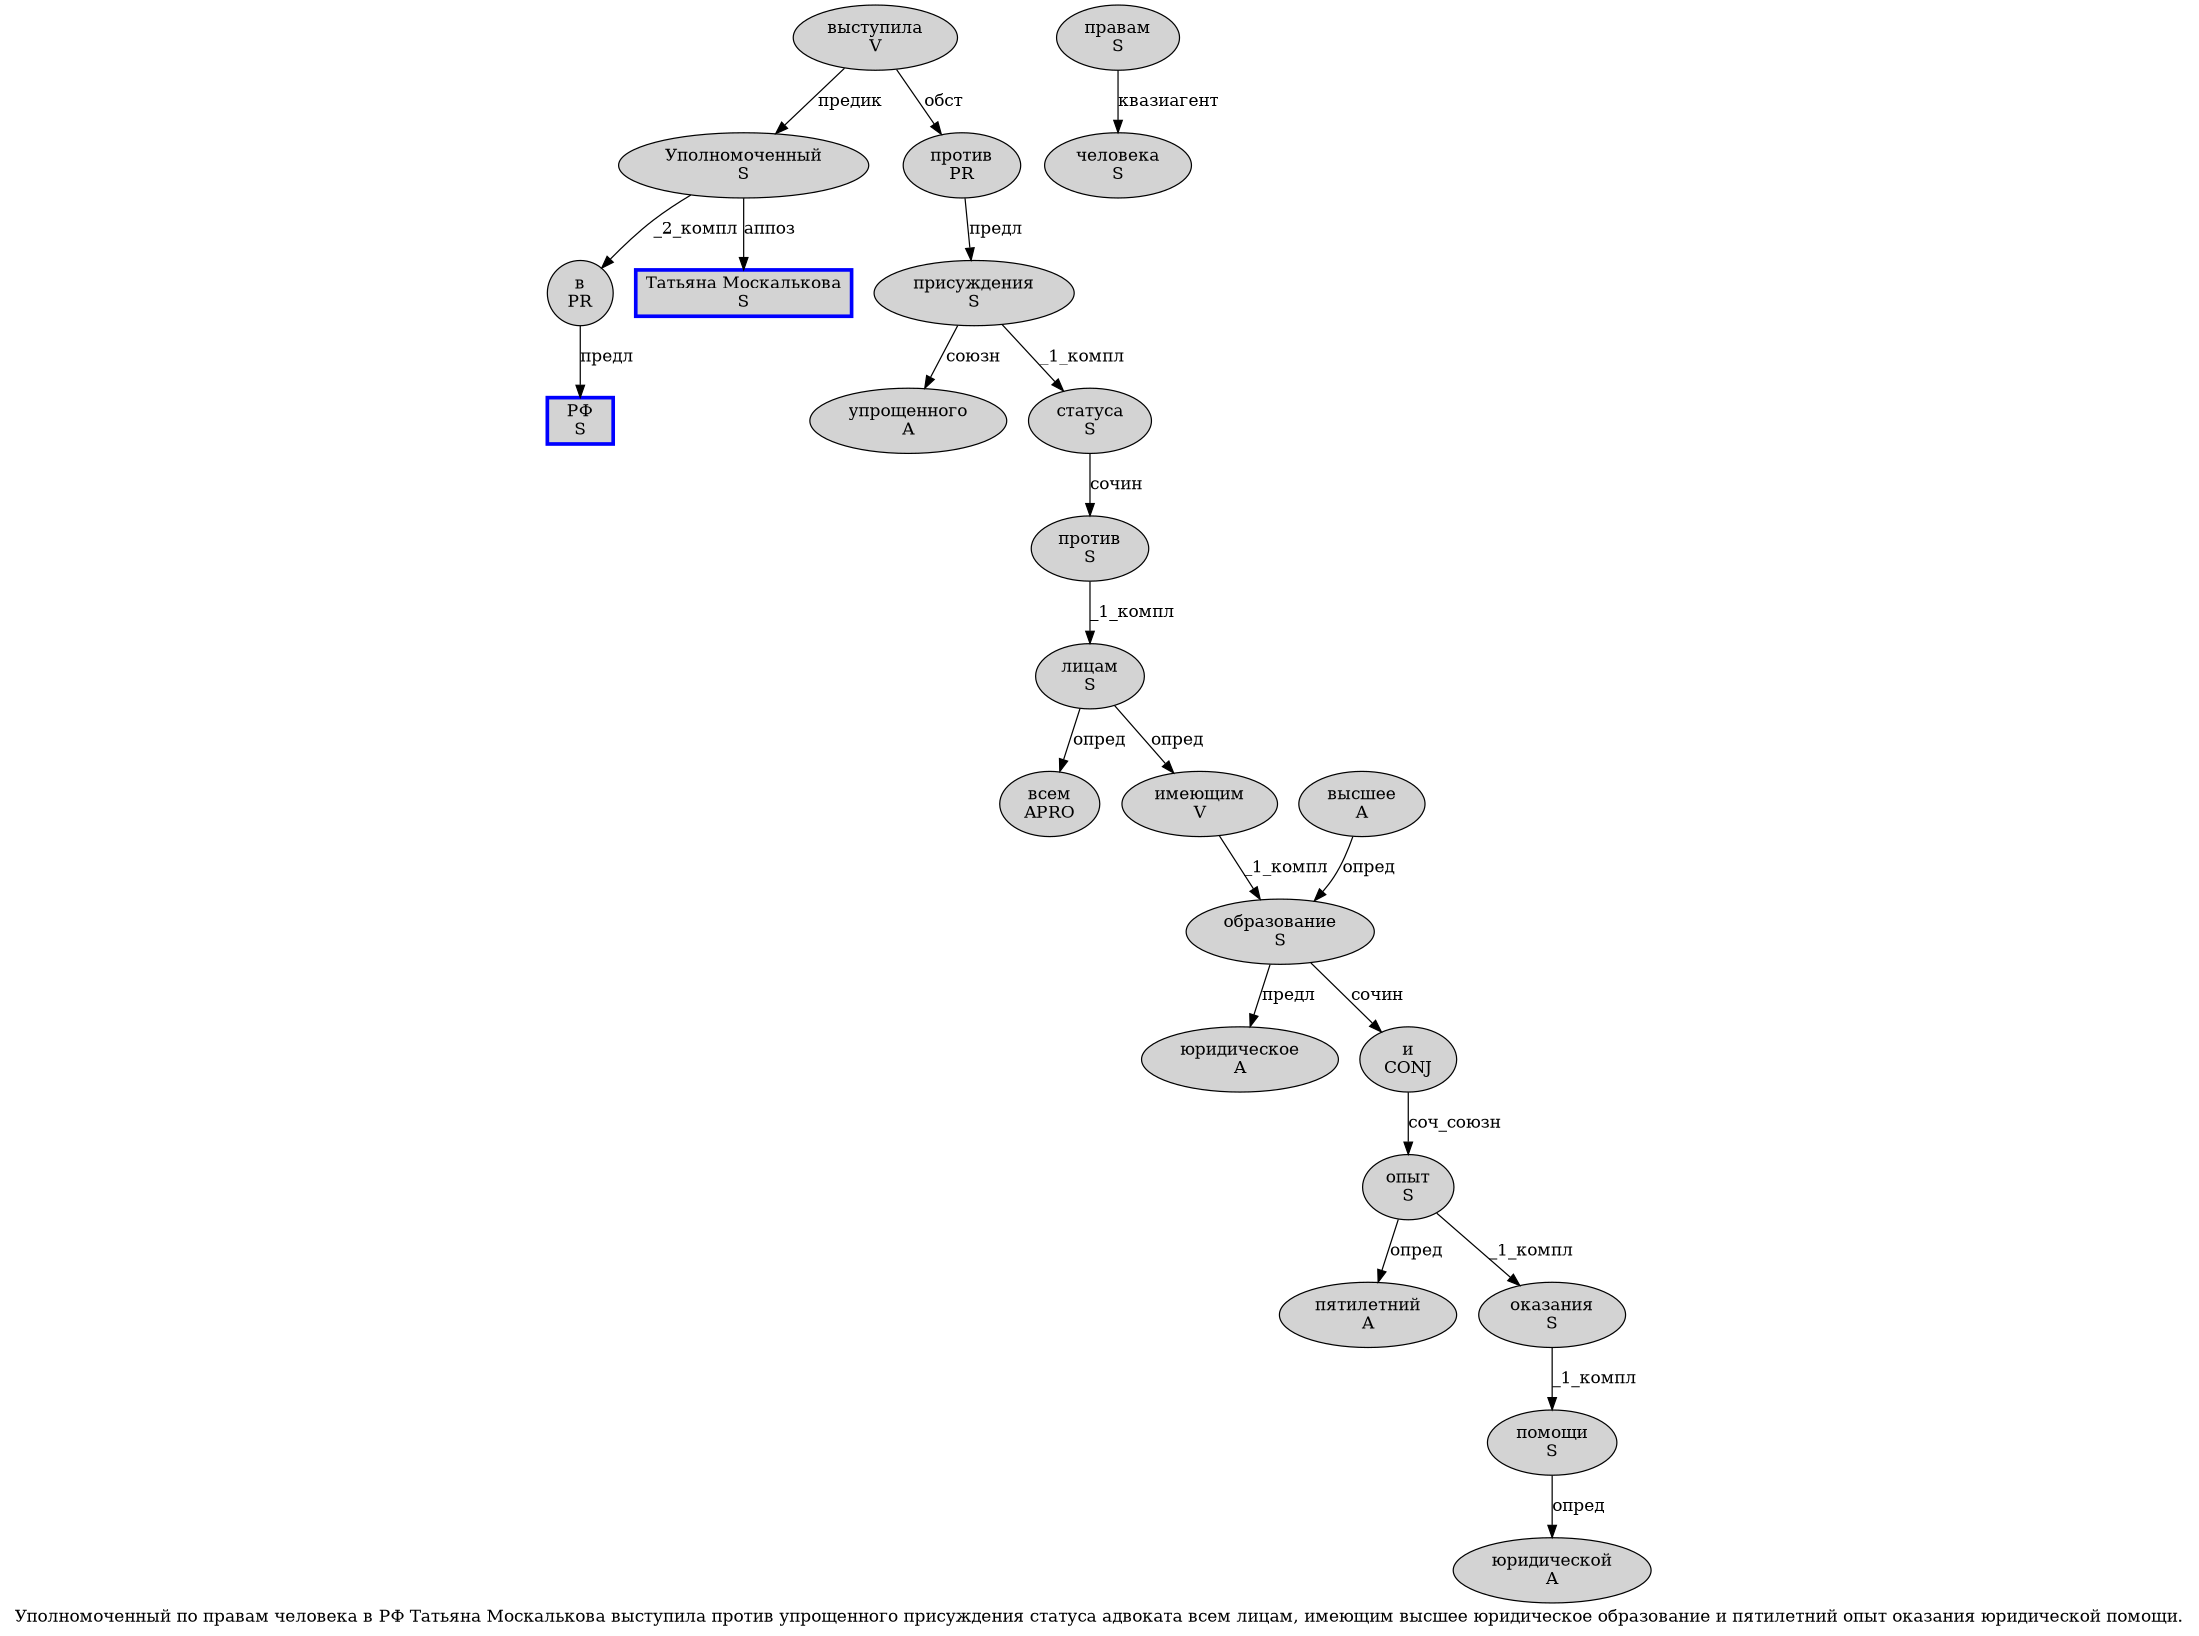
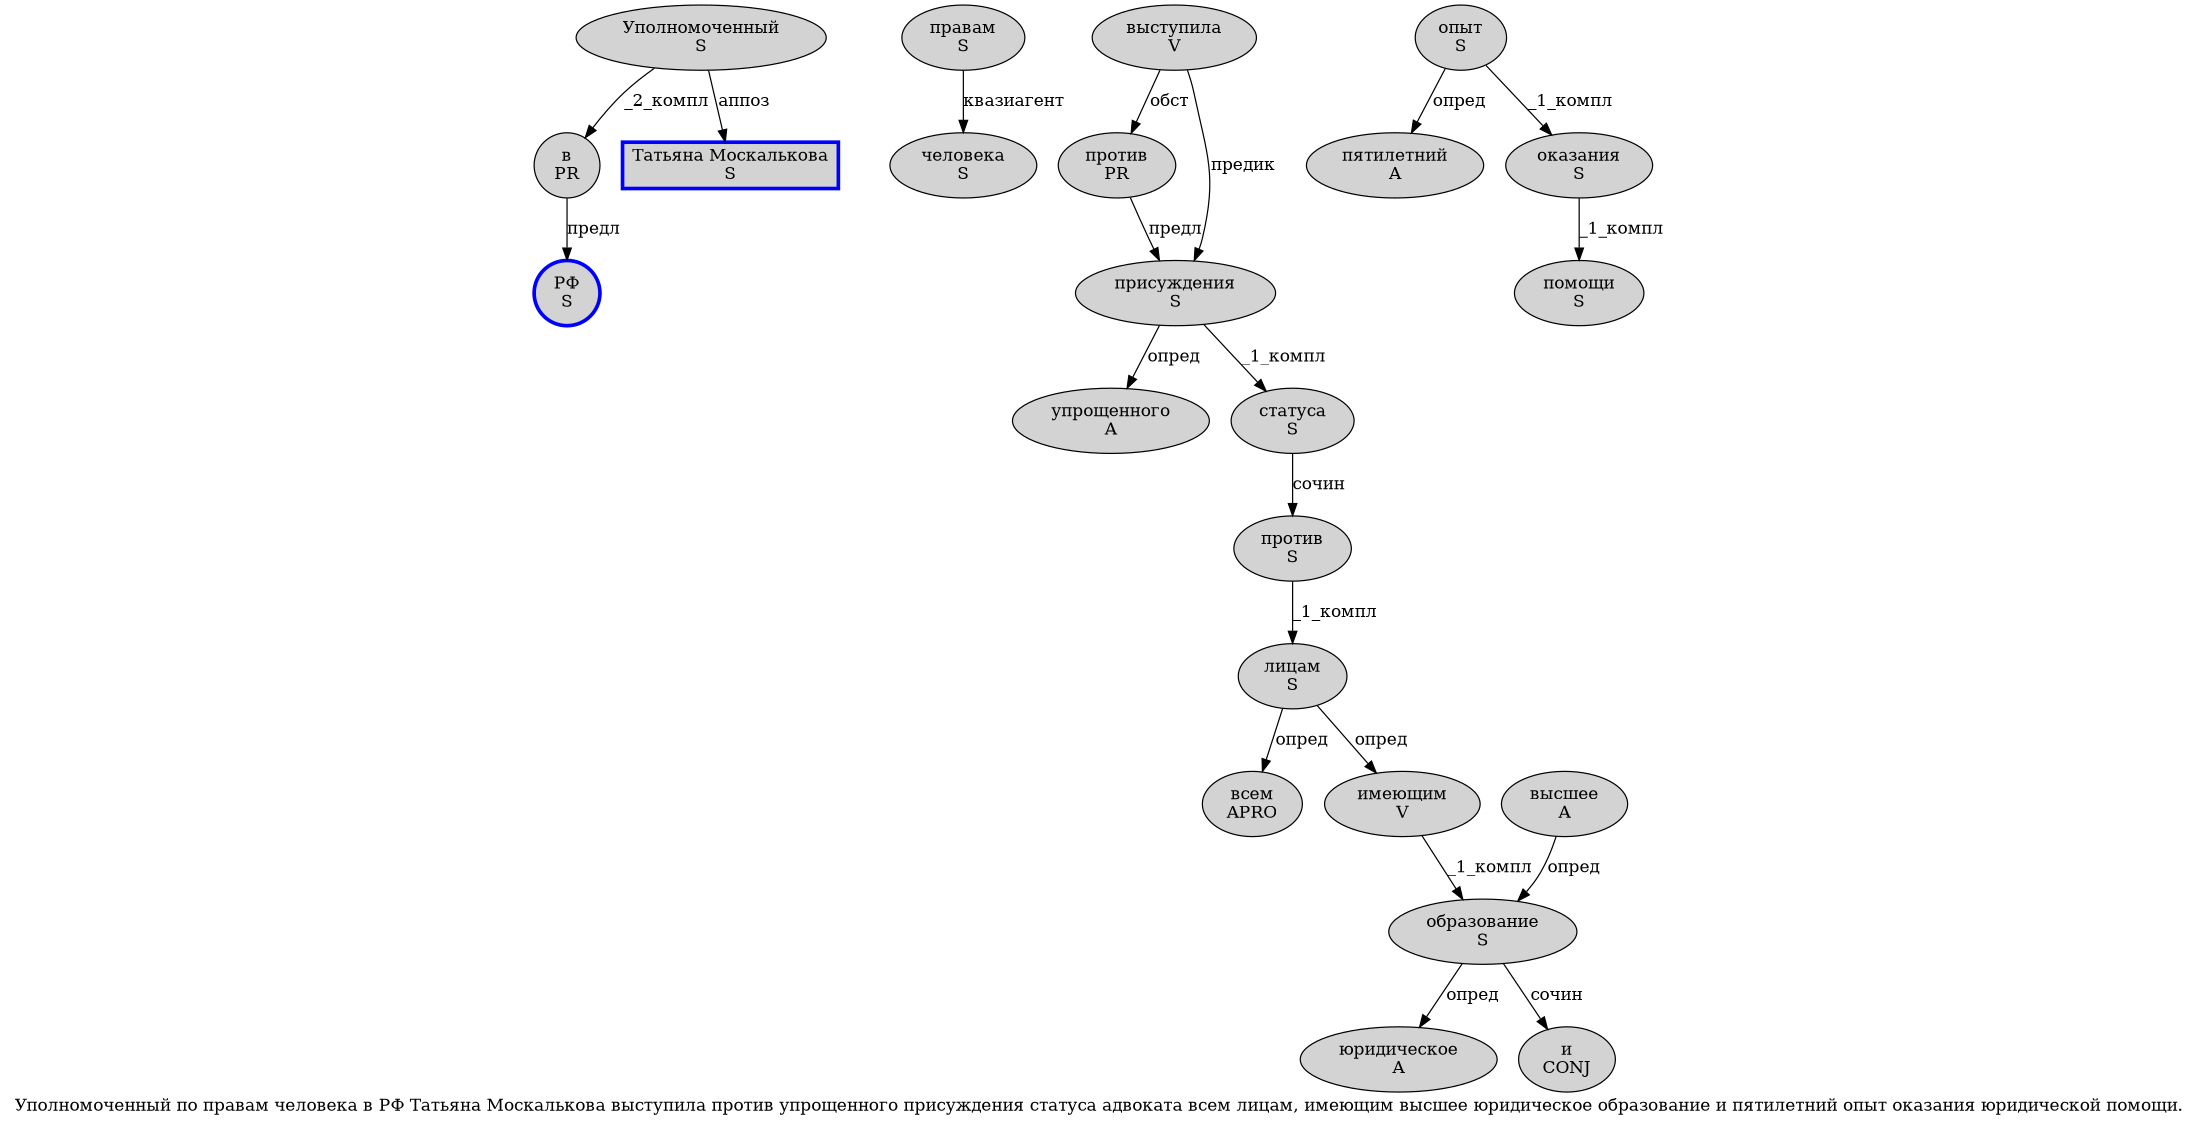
  digraph {
    label="Уполномоченный по правам человека в РФ Татьяна Москалькова выступила против упрощенного присуждения статуса адвоката всем лицам, имеющим высшее юридическое образование и пятилетний опыт оказания юридической помощи."
    node [fillcolor=lightgray penwidth=1 shape=ellipse style=filled]
    n1 [label="Уполномоченный\nS"]
    n2 [label="в\nPR"]
    n3 [color=blue label="Татьяна Москалькова\nS" penwidth=3 shape=box]
-   n4 [color=blue label="РФ\nS" penwidth=3 shape=box]
+   n4 [color=blue label="РФ\nS" penwidth=3]
    n5 [label="правам\nS"]
    n6 [label="человека\nS"]
    n7 [label="выступила\nV"]
    n8 [label="против\nPR"]
    n9 [label="присуждения\nS"]
    n10 [label="упрощенного\nA"]
    n11 [label="статуса\nS"]
    n12 [label="против\nS"]
    n13 [label="лицам\nS"]
    n14 [label="всем\nAPRO"]
    n15 [label="имеющим\nV"]
    n16 [label="образование\nS"]
    n17 [label="юридическое\nA"]
    n18 [label="и\nCONJ"]
    n19 [label="высшее\nA"]
    n20 [label="опыт\nS"]
    n21 [label="пятилетний\nA"]
    n22 [label="оказания\nS"]
    n23 [label="помощи\nS"]
-   n24 [label="юридической\nA"]
    n1 -> n2 [label="_2_компл"]
    n1 -> n3 [label="аппоз"]
    n2 -> n4 [label="предл"]
    n5 -> n6 [label="квазиагент"]
-   n7 -> n1 [label="предик"]
+   n7 -> n9 [label="предик"]
    n7 -> n8 [label="обст"]
    n8 -> n9 [label="предл"]
-   n9 -> n10 [label="союзн"]
+   n9 -> n10 [label="опред"]
    n9 -> n11 [label="_1_компл"]
    n11 -> n12 [label="сочин"]
    n12 -> n13 [label="_1_компл"]
    n13 -> n14 [label="опред"]
    n13 -> n15 [label="опред"]
    n15 -> n16 [label="_1_компл"]
-   n16 -> n17 [label="предл"]
+   n16 -> n17 [label="опред"]
    n16 -> n18 [label="сочин"]
-   n18 -> n20 [label="соч_союзн"]
    n19 -> n16 [label="опред"]
    n20 -> n21 [label="опред"]
    n20 -> n22 [label="_1_компл"]
    n22 -> n23 [label="_1_компл"]
-   n23 -> n24 [label="опред"]
  }
